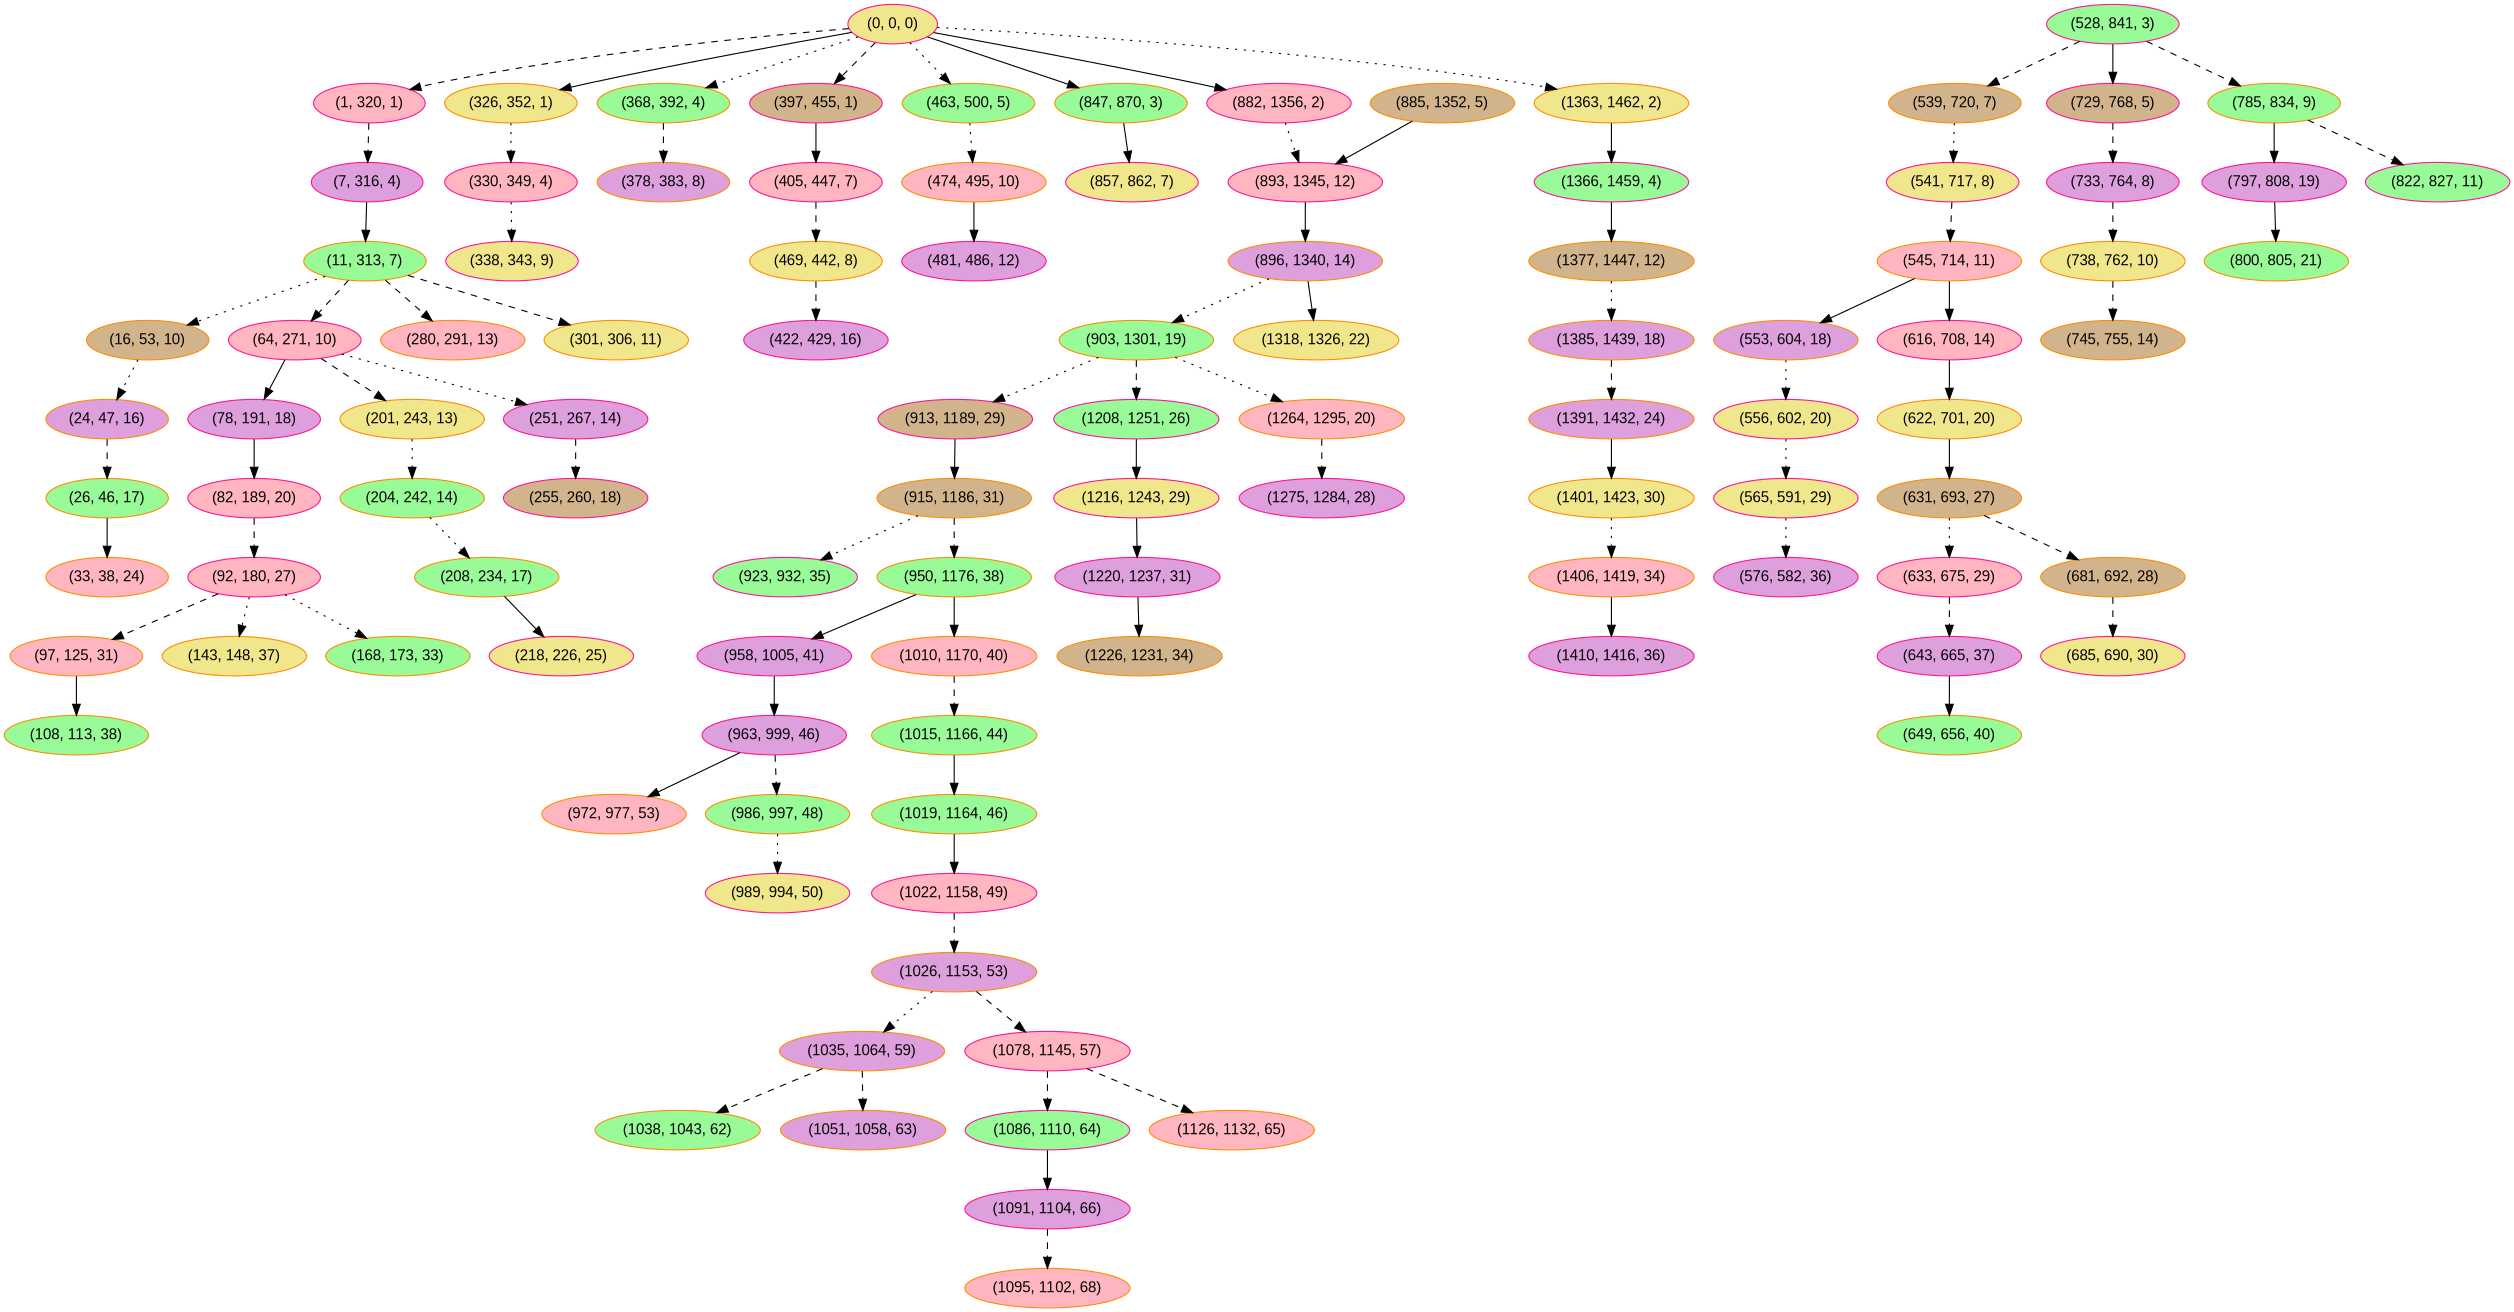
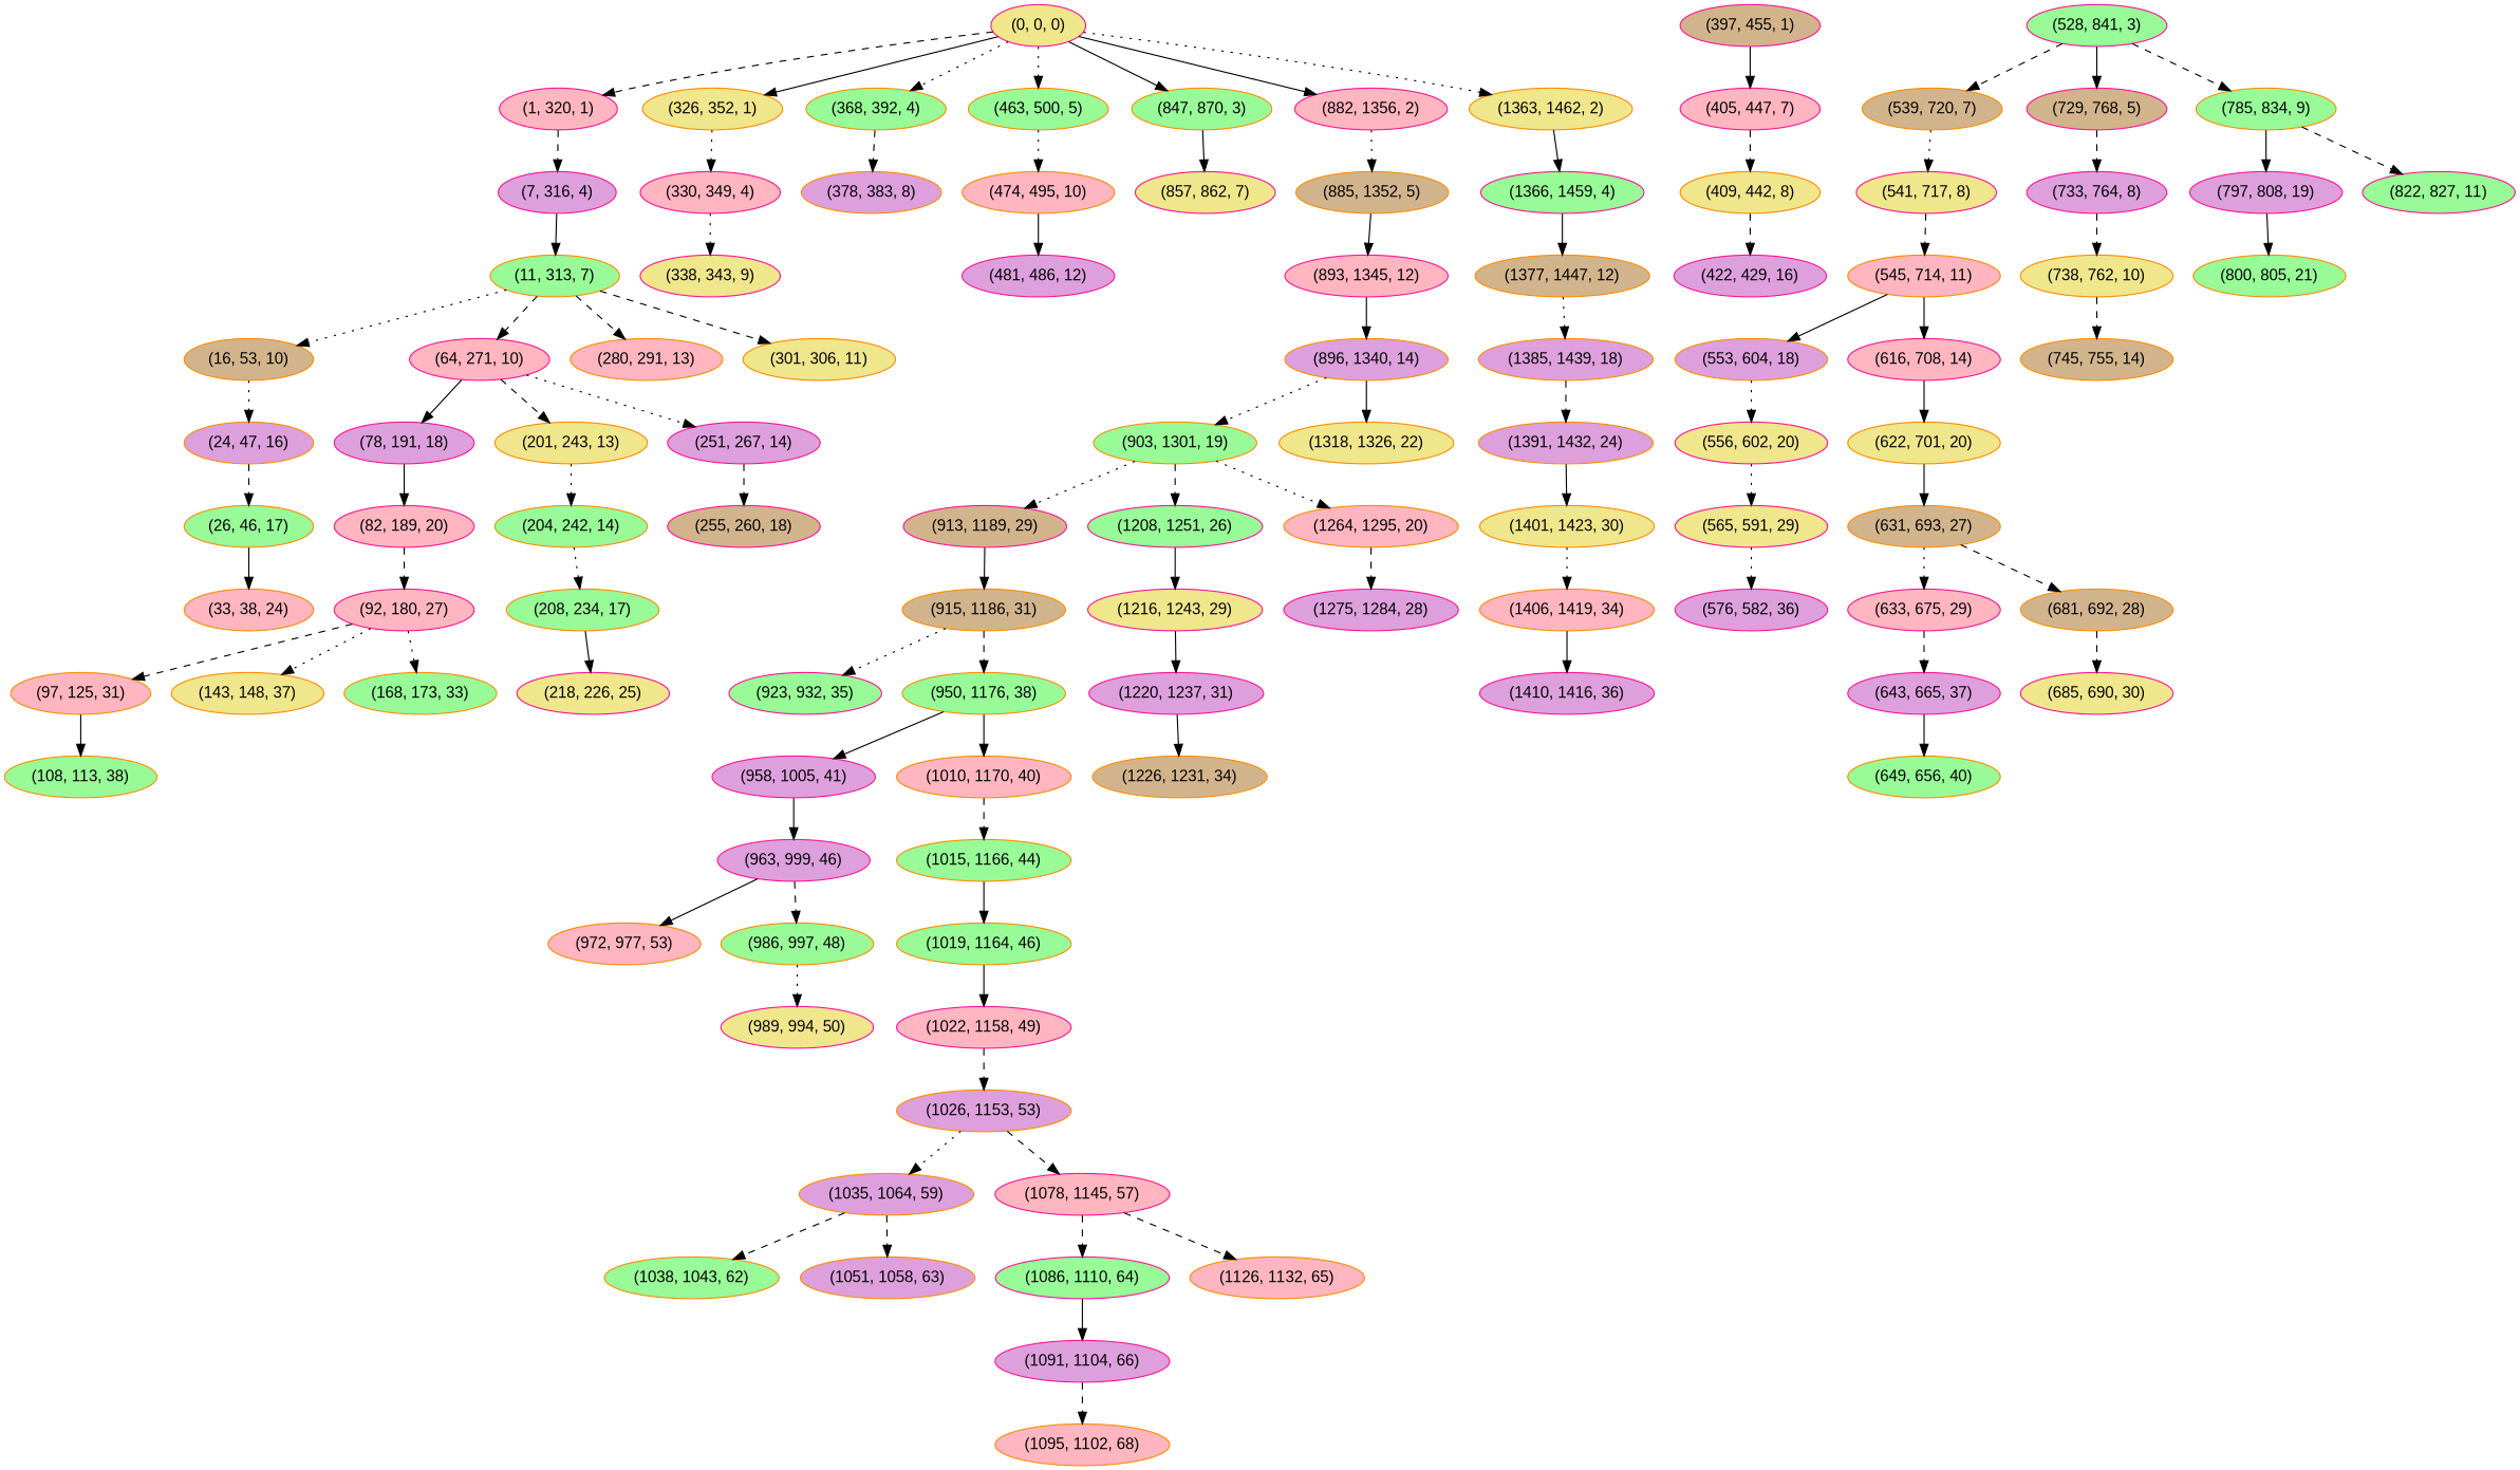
  digraph {
    fontname="Liberation Sans"
    node [color=darkorange fillcolor=palegreen fontname="Liberation Sans" style=filled]
    edge [fontname="Liberation Sans" style=solid]
    "(0, 0, 0)" [color=deeppink fillcolor=khaki]
    "(1, 320, 1)" [color=deeppink fillcolor=lightpink]
    "(326, 352, 1)" [fillcolor=khaki]
    "(368, 392, 4)"
    "(397, 455, 1)" [color=deeppink fillcolor=tan]
    "(463, 500, 5)"
    "(847, 870, 3)"
    "(882, 1356, 2)" [color=deeppink fillcolor=lightpink]
    "(1363, 1462, 2)" [fillcolor=khaki]
    "(7, 316, 4)" [color=deeppink fillcolor=plum]
    "(330, 349, 4)" [color=deeppink fillcolor=lightpink]
    "(378, 383, 8)" [fillcolor=plum]
    "(405, 447, 7)" [color=deeppink fillcolor=lightpink]
    "(474, 495, 10)" [fillcolor=lightpink]
    "(528, 841, 3)" [color=deeppink]
    "(539, 720, 7)" [fillcolor=tan]
    "(729, 768, 5)" [color=deeppink fillcolor=tan]
    "(785, 834, 9)"
    "(857, 862, 7)" [color=deeppink fillcolor=khaki]
    "(885, 1352, 5)" [fillcolor=tan]
    "(1366, 1459, 4)" [color=deeppink]
    "(11, 313, 7)"
    "(16, 53, 10)" [fillcolor=tan]
    "(64, 271, 10)" [color=deeppink fillcolor=lightpink]
    "(280, 291, 13)" [fillcolor=lightpink]
    "(301, 306, 11)" [fillcolor=khaki]
    "(24, 47, 16)" [fillcolor=plum]
    "(78, 191, 18)" [color=deeppink fillcolor=plum]
    "(201, 243, 13)" [fillcolor=khaki]
    "(251, 267, 14)" [color=deeppink fillcolor=plum]
    "(26, 46, 17)"
    "(33, 38, 24)" [fillcolor=lightpink]
    "(82, 189, 20)" [color=deeppink fillcolor=lightpink]
    "(204, 242, 14)"
    "(255, 260, 18)" [color=deeppink fillcolor=tan]
    "(92, 180, 27)" [color=deeppink fillcolor=lightpink]
    "(97, 125, 31)" [fillcolor=lightpink]
    "(143, 148, 37)" [fillcolor=khaki]
    "(168, 173, 33)"
    "(108, 113, 38)"
    "(208, 234, 17)"
    "(218, 226, 25)" [color=deeppink fillcolor=khaki]
    "(338, 343, 9)" [color=deeppink fillcolor=khaki]
-   "(409, 442, 8)" [fillcolor=khaki label="(469, 442, 8)"]
+   "(409, 442, 8)" [fillcolor=khaki]
    "(422, 429, 16)" [color=deeppink fillcolor=plum]
    "(481, 486, 12)" [color=deeppink fillcolor=plum]
    "(541, 717, 8)" [color=deeppink fillcolor=khaki]
    "(733, 764, 8)" [color=deeppink fillcolor=plum]
    "(797, 808, 19)" [color=deeppink fillcolor=plum]
    "(822, 827, 11)" [color=deeppink]
    "(545, 714, 11)" [fillcolor=lightpink]
    "(553, 604, 18)" [fillcolor=plum]
    "(616, 708, 14)" [color=deeppink fillcolor=lightpink]
    "(556, 602, 20)" [color=deeppink fillcolor=khaki]
    "(622, 701, 20)" [fillcolor=khaki]
    "(565, 591, 29)" [color=deeppink fillcolor=khaki]
    "(576, 582, 36)" [color=deeppink fillcolor=plum]
    "(631, 693, 27)" [fillcolor=tan]
    "(633, 675, 29)" [color=deeppink fillcolor=lightpink]
    "(681, 692, 28)" [fillcolor=tan]
    "(643, 665, 37)" [color=deeppink fillcolor=plum]
    "(685, 690, 30)" [color=deeppink fillcolor=khaki]
    "(649, 656, 40)"
    "(738, 762, 10)" [fillcolor=khaki]
    "(745, 755, 14)" [fillcolor=tan]
    "(800, 805, 21)"
    "(893, 1345, 12)" [color=deeppink fillcolor=lightpink]
    "(896, 1340, 14)" [fillcolor=plum]
    "(903, 1301, 19)"
    "(1318, 1326, 22)" [fillcolor=khaki]
    "(913, 1189, 29)" [color=deeppink fillcolor=tan]
    "(1208, 1251, 26)" [color=deeppink]
    "(1264, 1295, 20)" [fillcolor=lightpink]
    "(915, 1186, 31)" [fillcolor=tan]
    "(1216, 1243, 29)" [color=deeppink fillcolor=khaki]
    "(1275, 1284, 28)" [color=deeppink fillcolor=plum]
    "(923, 932, 35)" [color=deeppink]
    "(950, 1176, 38)"
    "(958, 1005, 41)" [color=deeppink fillcolor=plum]
    "(1010, 1170, 40)" [fillcolor=lightpink]
    "(963, 999, 46)" [color=deeppink fillcolor=plum]
    "(1015, 1166, 44)"
    "(972, 977, 53)" [fillcolor=lightpink]
    "(986, 997, 48)"
    "(989, 994, 50)" [color=deeppink fillcolor=khaki]
    "(1019, 1164, 46)"
    "(1022, 1158, 49)" [color=deeppink fillcolor=lightpink]
    "(1026, 1153, 53)" [fillcolor=plum]
    "(1035, 1064, 59)" [fillcolor=plum]
    "(1078, 1145, 57)" [color=deeppink fillcolor=lightpink]
    "(1038, 1043, 62)"
    "(1051, 1058, 63)" [fillcolor=plum]
    "(1086, 1110, 64)" [color=deeppink]
    "(1126, 1132, 65)" [fillcolor=lightpink]
    "(1091, 1104, 66)" [color=deeppink fillcolor=plum]
    "(1095, 1102, 68)" [fillcolor=lightpink]
    "(1220, 1237, 31)" [color=deeppink fillcolor=plum]
    "(1226, 1231, 34)" [fillcolor=tan]
    "(1377, 1447, 12)" [fillcolor=tan]
    "(1385, 1439, 18)" [fillcolor=plum]
    "(1391, 1432, 24)" [fillcolor=plum]
    "(1401, 1423, 30)" [fillcolor=khaki]
    "(1406, 1419, 34)" [fillcolor=lightpink]
    "(1410, 1416, 36)" [color=deeppink fillcolor=plum]
    "(0, 0, 0)" -> "(1, 320, 1)" [style=dashed]
    "(0, 0, 0)" -> "(326, 352, 1)"
    "(0, 0, 0)" -> "(368, 392, 4)" [style=dotted]
-   "(0, 0, 0)" -> "(397, 455, 1)" [style=dashed]
    "(0, 0, 0)" -> "(463, 500, 5)" [style=dotted]
    "(0, 0, 0)" -> "(847, 870, 3)"
    "(0, 0, 0)" -> "(882, 1356, 2)"
    "(0, 0, 0)" -> "(1363, 1462, 2)" [style=dotted]
    "(1, 320, 1)" -> "(7, 316, 4)" [style=dashed]
    "(326, 352, 1)" -> "(330, 349, 4)" [style=dotted]
    "(368, 392, 4)" -> "(378, 383, 8)" [style=dashed]
    "(397, 455, 1)" -> "(405, 447, 7)"
    "(463, 500, 5)" -> "(474, 495, 10)" [style=dotted]
    "(847, 870, 3)" -> "(857, 862, 7)"
-   "(882, 1356, 2)" -> "(893, 1345, 12)" [style=dotted]
+   "(882, 1356, 2)" -> "(885, 1352, 5)" [style=dotted]
    "(1363, 1462, 2)" -> "(1366, 1459, 4)"
    "(7, 316, 4)" -> "(11, 313, 7)"
    "(330, 349, 4)" -> "(338, 343, 9)" [style=dotted]
    "(405, 447, 7)" -> "(409, 442, 8)" [style=dashed]
    "(474, 495, 10)" -> "(481, 486, 12)"
    "(528, 841, 3)" -> "(539, 720, 7)" [style=dashed]
    "(528, 841, 3)" -> "(729, 768, 5)"
    "(528, 841, 3)" -> "(785, 834, 9)" [style=dashed]
    "(539, 720, 7)" -> "(541, 717, 8)" [style=dotted]
    "(729, 768, 5)" -> "(733, 764, 8)" [style=dashed]
    "(785, 834, 9)" -> "(797, 808, 19)"
    "(785, 834, 9)" -> "(822, 827, 11)" [style=dashed]
    "(885, 1352, 5)" -> "(893, 1345, 12)"
    "(1366, 1459, 4)" -> "(1377, 1447, 12)"
    "(11, 313, 7)" -> "(16, 53, 10)" [style=dotted]
    "(11, 313, 7)" -> "(64, 271, 10)" [style=dashed]
    "(11, 313, 7)" -> "(280, 291, 13)" [style=dashed]
    "(11, 313, 7)" -> "(301, 306, 11)" [style=dashed]
    "(16, 53, 10)" -> "(24, 47, 16)" [style=dotted]
    "(64, 271, 10)" -> "(78, 191, 18)"
    "(64, 271, 10)" -> "(201, 243, 13)" [style=dashed]
    "(64, 271, 10)" -> "(251, 267, 14)" [style=dotted]
    "(24, 47, 16)" -> "(26, 46, 17)" [style=dashed]
    "(78, 191, 18)" -> "(82, 189, 20)"
    "(201, 243, 13)" -> "(204, 242, 14)" [style=dotted]
    "(251, 267, 14)" -> "(255, 260, 18)" [style=dashed]
    "(26, 46, 17)" -> "(33, 38, 24)"
    "(82, 189, 20)" -> "(92, 180, 27)" [style=dashed]
    "(204, 242, 14)" -> "(208, 234, 17)" [style=dotted]
    "(92, 180, 27)" -> "(97, 125, 31)" [style=dashed]
    "(92, 180, 27)" -> "(143, 148, 37)" [style=dotted]
    "(92, 180, 27)" -> "(168, 173, 33)" [style=dotted]
    "(97, 125, 31)" -> "(108, 113, 38)"
    "(208, 234, 17)" -> "(218, 226, 25)"
    "(409, 442, 8)" -> "(422, 429, 16)" [style=dashed]
    "(541, 717, 8)" -> "(545, 714, 11)" [style=dashed]
    "(733, 764, 8)" -> "(738, 762, 10)" [style=dashed]
    "(797, 808, 19)" -> "(800, 805, 21)"
    "(545, 714, 11)" -> "(553, 604, 18)"
    "(545, 714, 11)" -> "(616, 708, 14)"
    "(553, 604, 18)" -> "(556, 602, 20)" [style=dotted]
    "(616, 708, 14)" -> "(622, 701, 20)"
    "(556, 602, 20)" -> "(565, 591, 29)" [style=dotted]
    "(622, 701, 20)" -> "(631, 693, 27)"
    "(565, 591, 29)" -> "(576, 582, 36)" [style=dotted]
    "(631, 693, 27)" -> "(633, 675, 29)" [style=dotted]
    "(631, 693, 27)" -> "(681, 692, 28)" [style=dashed]
    "(633, 675, 29)" -> "(643, 665, 37)" [style=dashed]
    "(681, 692, 28)" -> "(685, 690, 30)" [style=dashed]
    "(643, 665, 37)" -> "(649, 656, 40)"
    "(738, 762, 10)" -> "(745, 755, 14)" [style=dashed]
    "(893, 1345, 12)" -> "(896, 1340, 14)"
    "(896, 1340, 14)" -> "(903, 1301, 19)" [style=dotted]
    "(896, 1340, 14)" -> "(1318, 1326, 22)"
    "(903, 1301, 19)" -> "(913, 1189, 29)" [style=dotted]
    "(903, 1301, 19)" -> "(1208, 1251, 26)" [style=dashed]
    "(903, 1301, 19)" -> "(1264, 1295, 20)" [style=dotted]
    "(913, 1189, 29)" -> "(915, 1186, 31)"
    "(1208, 1251, 26)" -> "(1216, 1243, 29)"
    "(1264, 1295, 20)" -> "(1275, 1284, 28)" [style=dashed]
    "(915, 1186, 31)" -> "(923, 932, 35)" [style=dotted]
    "(915, 1186, 31)" -> "(950, 1176, 38)" [style=dashed]
    "(1216, 1243, 29)" -> "(1220, 1237, 31)"
    "(950, 1176, 38)" -> "(958, 1005, 41)"
    "(950, 1176, 38)" -> "(1010, 1170, 40)"
    "(958, 1005, 41)" -> "(963, 999, 46)"
    "(1010, 1170, 40)" -> "(1015, 1166, 44)" [style=dashed]
    "(963, 999, 46)" -> "(972, 977, 53)"
    "(963, 999, 46)" -> "(986, 997, 48)" [style=dashed]
    "(1015, 1166, 44)" -> "(1019, 1164, 46)"
    "(986, 997, 48)" -> "(989, 994, 50)" [style=dotted]
    "(1019, 1164, 46)" -> "(1022, 1158, 49)"
    "(1022, 1158, 49)" -> "(1026, 1153, 53)" [style=dashed]
    "(1026, 1153, 53)" -> "(1035, 1064, 59)" [style=dotted]
    "(1026, 1153, 53)" -> "(1078, 1145, 57)" [style=dashed]
    "(1035, 1064, 59)" -> "(1038, 1043, 62)" [style=dashed]
    "(1035, 1064, 59)" -> "(1051, 1058, 63)" [style=dashed]
    "(1078, 1145, 57)" -> "(1086, 1110, 64)" [style=dashed]
    "(1078, 1145, 57)" -> "(1126, 1132, 65)" [style=dashed]
    "(1086, 1110, 64)" -> "(1091, 1104, 66)"
    "(1091, 1104, 66)" -> "(1095, 1102, 68)" [style=dashed]
    "(1220, 1237, 31)" -> "(1226, 1231, 34)"
    "(1377, 1447, 12)" -> "(1385, 1439, 18)" [style=dotted]
    "(1385, 1439, 18)" -> "(1391, 1432, 24)" [style=dashed]
    "(1391, 1432, 24)" -> "(1401, 1423, 30)"
    "(1401, 1423, 30)" -> "(1406, 1419, 34)" [style=dotted]
    "(1406, 1419, 34)" -> "(1410, 1416, 36)"
  }
